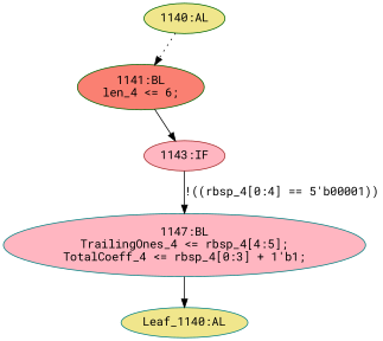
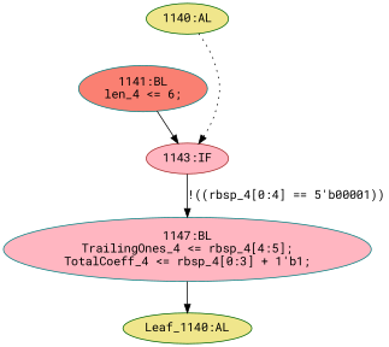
  strict digraph {
    fontname="Roboto Mono"
    node [color=darkgreen fillcolor=khaki fontname="Roboto Mono" statements="[]" style=filled typ=Block]
    edge [cond="[]" fontname="Roboto Mono" lineno=None style=solid]
    n1 [ast="<pyverilog.vparser.ast.Always object at 0x7f204c6f4fd0>" clk_sens=False label="1140:AL" sens="['rbsp_4']" typ=Always use_var="['rbsp_4']"]
-   n2 [ast="<pyverilog.vparser.ast.Block object at 0x7f204c6dd050>" fillcolor=salmon label="1141:BL\nlen_4 <= 6;" statements="[<pyverilog.vparser.ast.NonblockingSubstitution object at 0x7f204c6dd090>]"]
+   n2 [ast="<pyverilog.vparser.ast.Block object at 0x7f204c6dd050>" color=teal fillcolor=salmon label="1141:BL\nlen_4 <= 6;" statements="[<pyverilog.vparser.ast.NonblockingSubstitution object at 0x7f204c6dd090>]"]
    n3 [ast="<pyverilog.vparser.ast.IfStatement object at 0x7f204c6ddc90>" color=brown fillcolor=lightpink label="1143:IF" typ=IfStatement]
    n4 [ast="<pyverilog.vparser.ast.Block object at 0x7f204c6ddd10>" color=teal fillcolor=lightpink label="1147:BL\nTrailingOnes_4 <= rbsp_4[4:5];\nTotalCoeff_4 <= rbsp_4[0:3] + 1'b1;" statements="[<pyverilog.vparser.ast.NonblockingSubstitution object at 0x7f204c6ddd50>, <pyverilog.vparser.ast.NonblockingSubstitution object at 0x7f204c6ddf90>]"]
-   n5 [color=teal def_var="['TrailingOnes_4', 'len_4', 'TotalCoeff_4']" label="Leaf_1140:AL" statements="" typ=""]
-   n1 -> n2 [style=dotted]
+   n5 [def_var="['TrailingOnes_4', 'len_4', 'TotalCoeff_4']" label="Leaf_1140:AL" statements="" typ=""]
+   n1 -> n3 [style=dotted]
    n2 -> n3
    n3 -> n4 [cond="['rbsp_4']" label="!((rbsp_4[0:4] == 5'b00001))" lineno=1143]
    n4 -> n5
  }
